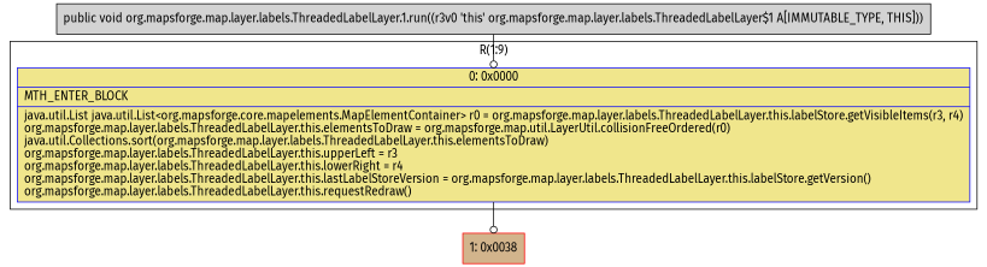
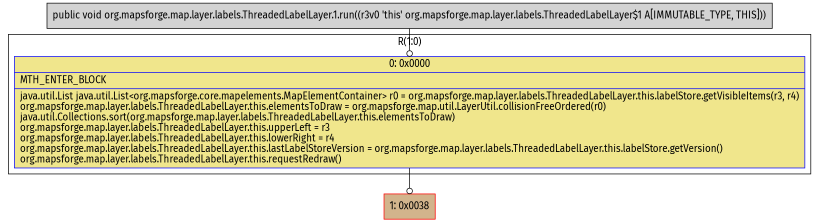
  digraph {
    fontname="Fira Sans"
    node [shape=record style=filled fontname="Fira Sans"]
    edge [arrowhead=odot fontname="Fira Sans"]
    n1 [color=blue label="{0\:\ 0x0000|MTH_ENTER_BLOCK\l|java.util.List java.util.List\<org.mapsforge.core.mapelements.MapElementContainer\> r0 = org.mapsforge.map.layer.labels.ThreadedLabelLayer.this.labelStore.getVisibleItems(r3, r4)\lorg.mapsforge.map.layer.labels.ThreadedLabelLayer.this.elementsToDraw = org.mapsforge.map.util.LayerUtil.collisionFreeOrdered(r0)\ljava.util.Collections.sort(org.mapsforge.map.layer.labels.ThreadedLabelLayer.this.elementsToDraw)\lorg.mapsforge.map.layer.labels.ThreadedLabelLayer.this.upperLeft = r3\lorg.mapsforge.map.layer.labels.ThreadedLabelLayer.this.lowerRight = r4\lorg.mapsforge.map.layer.labels.ThreadedLabelLayer.this.lastLabelStoreVersion = org.mapsforge.map.layer.labels.ThreadedLabelLayer.this.labelStore.getVersion()\lorg.mapsforge.map.layer.labels.ThreadedLabelLayer.this.requestRedraw()\l}" fillcolor=khaki]
    n2 [color=red label="{1\:\ 0x0038}" fillcolor=tan]
    n3 [label="{public void org.mapsforge.map.layer.labels.ThreadedLabelLayer.1.run((r3v0 'this' org.mapsforge.map.layer.labels.ThreadedLabelLayer$1 A[IMMUTABLE_TYPE, THIS])) }" fillcolor=lightgrey]
    subgraph cluster_1 {
-     label="R(1:9)"
+     label="R(1:0)"
      n1
    }
    n1 -> n2
    n3 -> n1
  }
